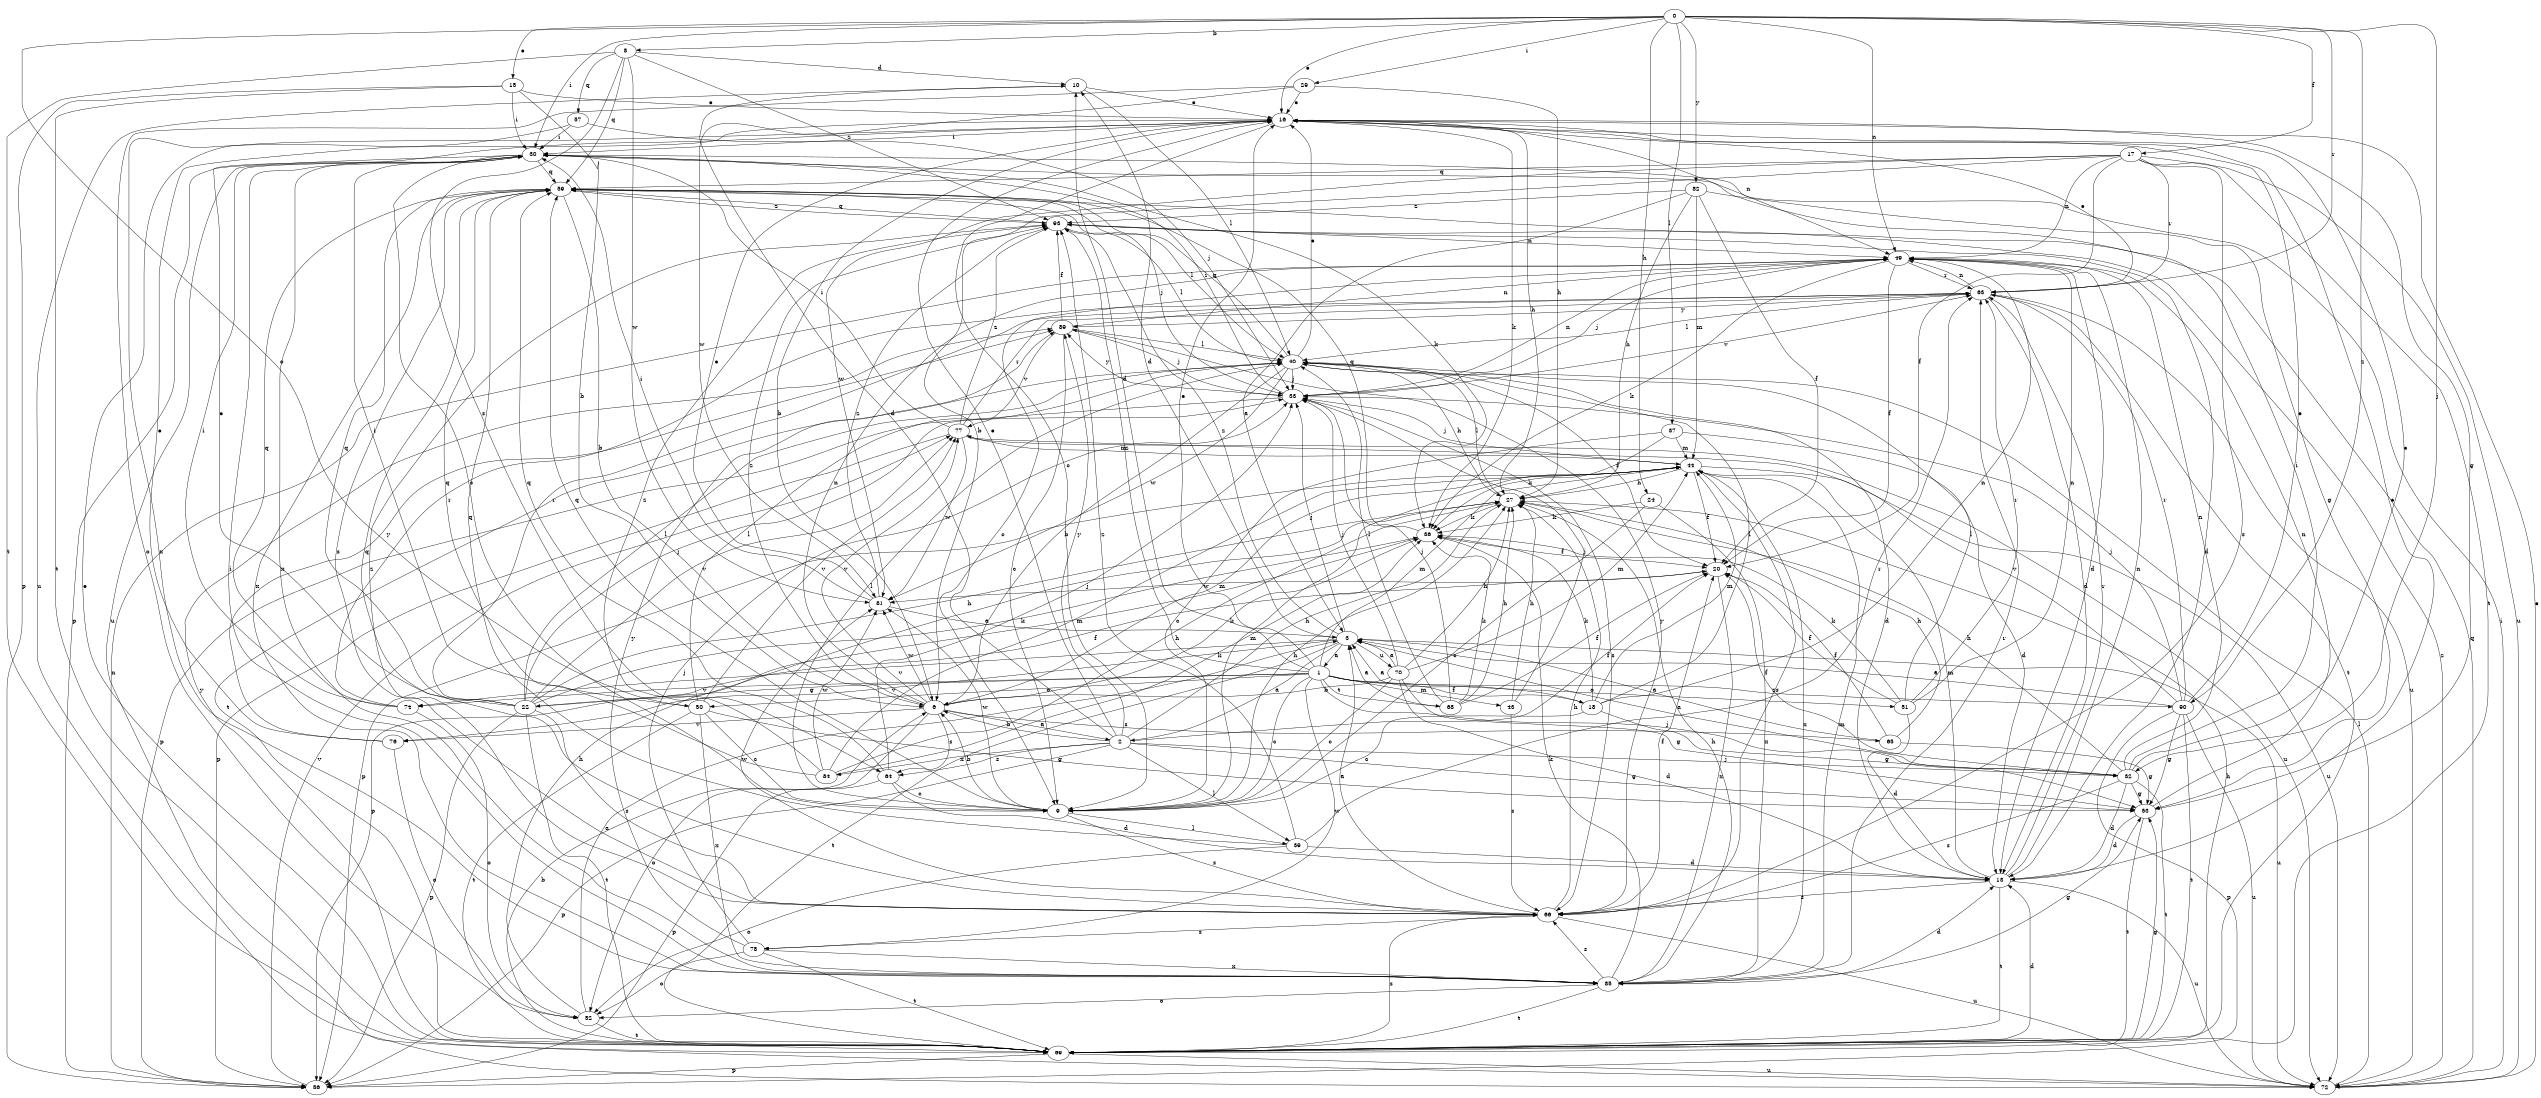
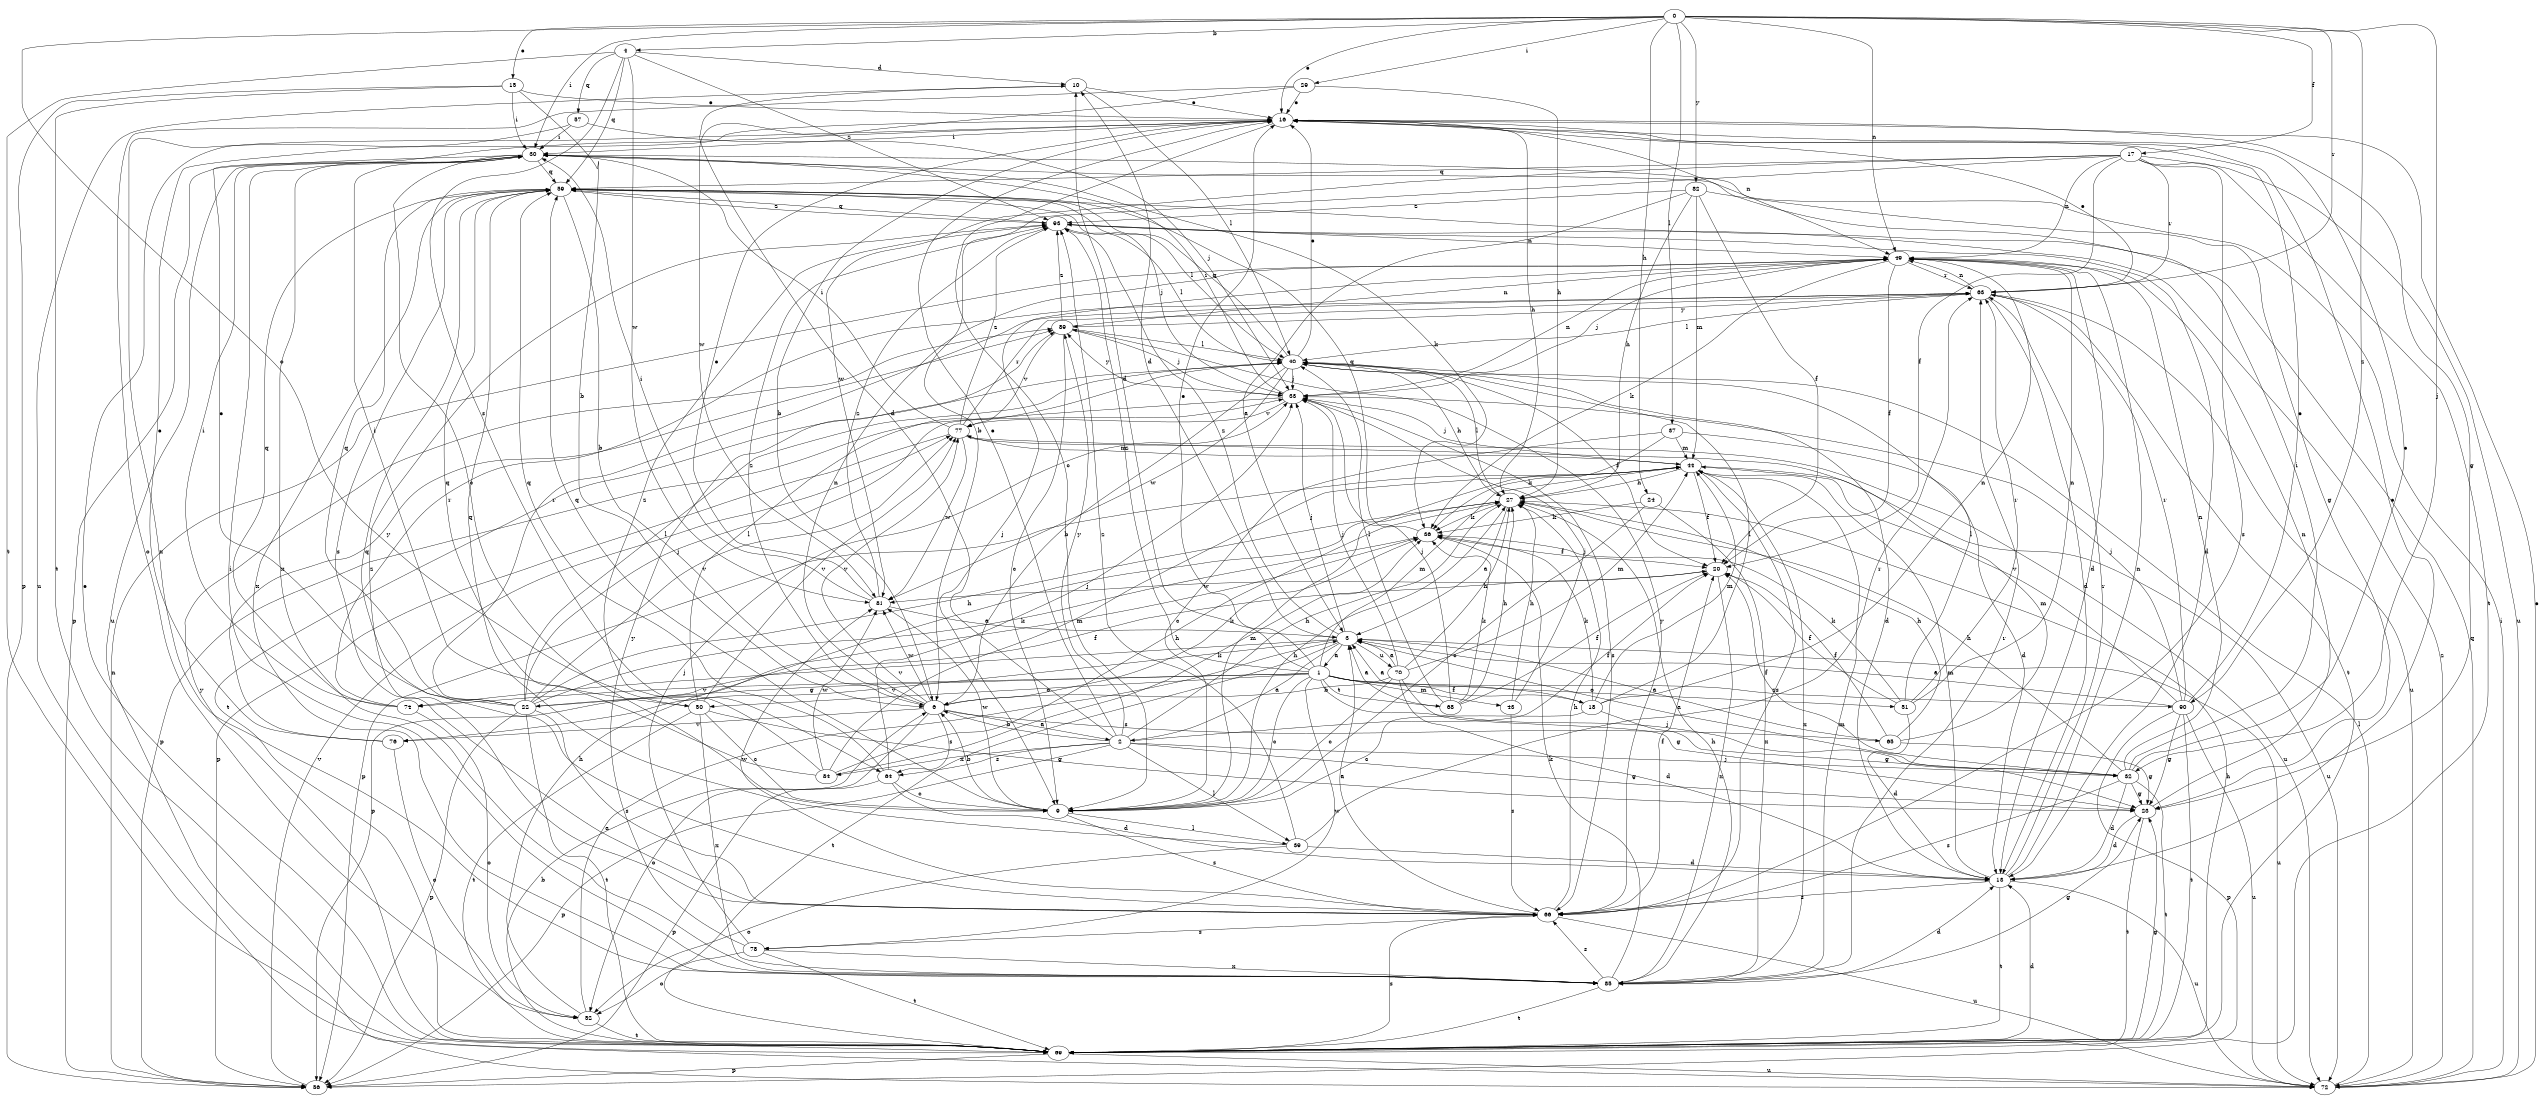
  strict digraph {
    0
-   4 [label=8]
+   4
    15
    16
    17
    24
    29
    30
    32
    37
    49
    50
    63
    n14 [label=82]
    90
    10
    93
    64
    69
    57
    59
    81
    6
    56
    9
-   23 [label=53]
+   23
    27
    36
    20
    72
    66
    85
    52
    3
    13
    44
    33
    77
    40
    89
    1
    18
    22
    43
    51
    68
    74
    78
    39
    2
    84
    76
    65
    70
    0 -> 4 [label=b]
    0 -> 15 [label=e]
    0 -> 16 [label=e]
    0 -> 17 [label=f]
    0 -> 24 [label=h]
    0 -> 29 [label=i]
    0 -> 30 [label=i]
    0 -> 32 [label=j]
    0 -> 37 [label=l]
    0 -> 49 [label=n]
    0 -> 50 [label=o]
    0 -> 63 [label=r]
    0 -> n14 [label=y]
    0 -> 90 [label=z]
    4 -> 10 [label=d]
    4 -> 93 [label=z]
    4 -> 64 [label=s]
    4 -> 69 [label=t]
    4 -> 57 [label=q]
    4 -> 59 [label=q]
    4 -> 81 [label=w]
    15 -> 16 [label=e]
    15 -> 30 [label=i]
    15 -> 69 [label=t]
    15 -> 6 [label=b]
    15 -> 56 [label=p]
    16 -> 30 [label=i]
    16 -> 49 [label=n]
    16 -> 6 [label=b]
    16 -> 9 [label=c]
    16 -> 23 [label=g]
    16 -> 27 [label=h]
-   16 -> 36 [label=k]
    17 -> 49 [label=n]
    17 -> 63 [label=r]
    17 -> 69 [label=t]
    17 -> 59 [label=q]
    17 -> 81 [label=w]
    17 -> 6 [label=b]
    17 -> 20 [label=f]
    17 -> 72 [label=u]
    17 -> 66 [label=s]
    24 -> 9 [label=c]
    24 -> 36 [label=k]
    24 -> 85 [label=x]
    29 -> 16 [label=e]
    29 -> 81 [label=w]
    29 -> 27 [label=h]
    29 -> 52 [label=o]
    30 -> 59 [label=q]
    30 -> 56 [label=p]
    30 -> 9 [label=c]
    30 -> 36 [label=k]
    30 -> 72 [label=u]
    30 -> 85 [label=x]
    32 -> 16 [label=e]
    32 -> 30 [label=i]
    32 -> 49 [label=n]
    32 -> 69 [label=t]
    32 -> 23 [label=g]
    32 -> 27 [label=h]
    32 -> 20 [label=f]
    32 -> 66 [label=s]
    32 -> 3 [label=a]
    32 -> 13 [label=d]
    37 -> 9 [label=c]
    37 -> 36 [label=k]
    37 -> 13 [label=d]
    37 -> 44 [label=m]
    49 -> 63 [label=r]
-   49 -> 9 [label=c]
+   49 -> 9 [label=j]
    49 -> 36 [label=k]
    49 -> 20 [label=f]
    49 -> 13 [label=d]
    49 -> 33 [label=j]
    50 -> 30 [label=i]
    50 -> 69 [label=t]
    50 -> 9 [label=c]
    50 -> 23 [label=g]
    50 -> 85 [label=x]
    50 -> 77 [label=v]
    50 -> 40 [label=l]
    63 -> 16 [label=e]
    63 -> 49 [label=n]
    63 -> 69 [label=t]
    63 -> 72 [label=u]
    63 -> 13 [label=d]
    63 -> 40 [label=l]
    63 -> 89 [label=y]
    n14 -> 93 [label=z]
    n14 -> 23 [label=g]
    n14 -> 27 [label=h]
    n14 -> 20 [label=f]
    n14 -> 3 [label=a]
    n14 -> 44 [label=m]
    90 -> 16 [label=e]
    90 -> 63 [label=r]
    90 -> 69 [label=t]
    90 -> 56 [label=p]
    90 -> 23 [label=g]
    90 -> 72 [label=u]
    90 -> 3 [label=a]
    90 -> 33 [label=j]
    90 -> 77 [label=v]
    10 -> 16 [label=e]
    10 -> 72 [label=u]
    10 -> 40 [label=l]
    93 -> 49 [label=n]
    93 -> 59 [label=q]
    93 -> 13 [label=d]
    93 -> 40 [label=l]
    64 -> 59 [label=q]
    64 -> 56 [label=p]
    64 -> 9 [label=c]
    64 -> 13 [label=d]
    64 -> 33 [label=j]
    69 -> 16 [label=e]
    69 -> 6 [label=b]
    69 -> 56 [label=p]
    69 -> 23 [label=g]
    69 -> 27 [label=h]
    69 -> 72 [label=u]
    69 -> 66 [label=s]
    69 -> 13 [label=d]
    69 -> 89 [label=y]
    57 -> 30 [label=i]
    57 -> 85 [label=x]
    57 -> 33 [label=j]
    59 -> 93 [label=z]
    59 -> 6 [label=b]
    59 -> 66 [label=s]
    59 -> 85 [label=x]
    59 -> 33 [label=j]
    59 -> 40 [label=l]
    81 -> 16 [label=e]
    81 -> 30 [label=i]
    81 -> 93 [label=z]
    81 -> 3 [label=a]
    6 -> 49 [label=n]
    6 -> 93 [label=z]
    6 -> 64 [label=s]
    6 -> 81 [label=w]
    6 -> 36 [label=k]
    6 -> 52 [label=o]
    6 -> 77 [label=v]
    6 -> 2 [label=a]
    6 -> 76 [label=v]
    6 -> 65 [label=s]
    56 -> 49 [label=n]
    56 -> 77 [label=v]
    9 -> 59 [label=q]
    9 -> 81 [label=w]
    9 -> 6 [label=b]
    9 -> 27 [label=h]
    9 -> 66 [label=s]
    9 -> 44 [label=m]
-   9 -> 40 [label=l]
    9 -> 39 [label=l]
    23 -> 49 [label=n]
    23 -> 69 [label=t]
    23 -> 13 [label=d]
    27 -> 36 [label=k]
+   27 -> 3 [label=a]
    27 -> 40 [label=l]
    36 -> 59 [label=q]
    36 -> 56 [label=p]
    36 -> 20 [label=f]
    20 -> 81 [label=w]
    20 -> 85 [label=x]
    72 -> 16 [label=e]
    72 -> 30 [label=i]
    72 -> 93 [label=z]
    72 -> 59 [label=q]
    72 -> 40 [label=l]
    66 -> 93 [label=z]
    66 -> 59 [label=q]
    66 -> 81 [label=w]
    66 -> 27 [label=h]
    66 -> 20 [label=f]
    66 -> 72 [label=u]
    66 -> 3 [label=a]
    66 -> 89 [label=y]
    66 -> 78 [label=s]
    85 -> 30 [label=i]
    85 -> 63 [label=r]
    85 -> 69 [label=t]
    85 -> 23 [label=g]
    85 -> 27 [label=h]
    85 -> 36 [label=k]
    85 -> 66 [label=s]
-   85 -> 52 [label=o]
    85 -> 13 [label=d]
    85 -> 44 [label=m]
    52 -> 69 [label=t]
    52 -> 27 [label=h]
    52 -> 3 [label=a]
    3 -> 10 [label=d]
    3 -> 93 [label=z]
    3 -> 69 [label=t]
    3 -> 72 [label=u]
    3 -> 33 [label=j]
    3 -> 1 [label=a]
    3 -> 74 [label=v]
    3 -> 2 [label=a]
    3 -> 76 [label=v]
    3 -> 70 [label=u]
    13 -> 16 [label=e]
    13 -> 49 [label=n]
    13 -> 63 [label=r]
    13 -> 69 [label=t]
    13 -> 72 [label=u]
    13 -> 66 [label=s]
    13 -> 44 [label=m]
    44 -> 56 [label=p]
    44 -> 27 [label=h]
    44 -> 20 [label=f]
    44 -> 72 [label=u]
    44 -> 66 [label=s]
    44 -> 85 [label=x]
    44 -> 33 [label=j]
    33 -> 30 [label=i]
    33 -> 49 [label=n]
    33 -> 56 [label=p]
    33 -> 66 [label=s]
-   33 -> 63 [label=v]
+   33 -> 77 [label=v]
    33 -> 89 [label=y]
    77 -> 30 [label=i]
    77 -> 63 [label=r]
    77 -> 93 [label=z]
    77 -> 81 [label=w]
    77 -> 56 [label=p]
    77 -> 72 [label=u]
    77 -> 44 [label=m]
    40 -> 16 [label=e]
    40 -> 69 [label=t]
    40 -> 59 [label=q]
    40 -> 81 [label=w]
    40 -> 6 [label=b]
    40 -> 27 [label=h]
    40 -> 20 [label=f]
    40 -> 13 [label=d]
    40 -> 33 [label=j]
    89 -> 49 [label=n]
-   89 -> 93 [label=f]
+   89 -> 93 [label=z]
    89 -> 9 [label=c]
    89 -> 33 [label=j]
    89 -> 77 [label=v]
    89 -> 40 [label=l]
    1 -> 16 [label=e]
    1 -> 32 [label=j]
    1 -> 50 [label=o]
    1 -> 90 [label=z]
    1 -> 10 [label=d]
    1 -> 93 [label=z]
    1 -> 9 [label=c]
    1 -> 44 [label=m]
    1 -> 18 [label=f]
    1 -> 22 [label=g]
    1 -> 43 [label=m]
    1 -> 51 [label=o]
    1 -> 68 [label=t]
    1 -> 74 [label=v]
    1 -> 78 [label=w]
    18 -> 49 [label=n]
    18 -> 9 [label=c]
    18 -> 23 [label=g]
    18 -> 36 [label=k]
    18 -> 3 [label=a]
    18 -> 44 [label=m]
    18 -> 40 [label=l]
    22 -> 16 [label=e]
    22 -> 63 [label=r]
    22 -> 69 [label=t]
    22 -> 59 [label=q]
    22 -> 56 [label=p]
    22 -> 27 [label=h]
    22 -> 36 [label=k]
    22 -> 20 [label=f]
    22 -> 66 [label=s]
    22 -> 33 [label=j]
    22 -> 77 [label=v]
    22 -> 40 [label=l]
    43 -> 27 [label=h]
    43 -> 66 [label=s]
    43 -> 33 [label=j]
    51 -> 49 [label=n]
    51 -> 63 [label=r]
    51 -> 36 [label=k]
    51 -> 20 [label=f]
    51 -> 13 [label=d]
    51 -> 40 [label=l]
    68 -> 27 [label=h]
    68 -> 36 [label=k]
    68 -> 20 [label=f]
    68 -> 3 [label=a]
    68 -> 33 [label=j]
    68 -> 40 [label=l]
    74 -> 30 [label=i]
    74 -> 63 [label=r]
    74 -> 59 [label=q]
    74 -> 52 [label=o]
    78 -> 69 [label=t]
    78 -> 85 [label=x]
    78 -> 52 [label=o]
    78 -> 33 [label=j]
    78 -> 89 [label=y]
    39 -> 63 [label=r]
    39 -> 93 [label=z]
    39 -> 59 [label=q]
    39 -> 52 [label=o]
    39 -> 13 [label=d]
    2 -> 16 [label=e]
    2 -> 32 [label=j]
    2 -> 10 [label=d]
    2 -> 64 [label=s]
    2 -> 6 [label=b]
    2 -> 56 [label=p]
    2 -> 23 [label=g]
    2 -> 27 [label=h]
    2 -> 20 [label=f]
    2 -> 89 [label=y]
    2 -> 39 [label=l]
    2 -> 84 [label=x]
    84 -> 93 [label=z]
    84 -> 59 [label=q]
    84 -> 81 [label=w]
    84 -> 27 [label=h]
    84 -> 36 [label=k]
    84 -> 44 [label=m]
    76 -> 16 [label=e]
    76 -> 52 [label=o]
    76 -> 89 [label=y]
    65 -> 23 [label=g]
    65 -> 27 [label=h]
    65 -> 20 [label=f]
    65 -> 3 [label=a]
-   6 -> 44 [label=m]
+   65 -> 44 [label=m]
    70 -> 6 [label=b]
    70 -> 9 [label=c]
    70 -> 23 [label=g]
    70 -> 27 [label=h]
    70 -> 3 [label=a]
    70 -> 13 [label=d]
    70 -> 44 [label=m]
    70 -> 33 [label=j]
  }
